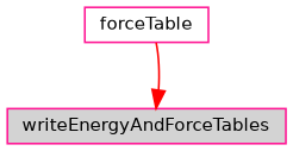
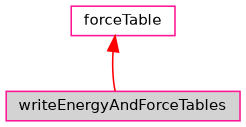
  digraph {
    rankdir=TB
    node [color=deeppink fontname=Helvetica fontsize=10 shape=box style=filled]
    n1 [fillcolor=white fontcolor=black height=0.2 label=forceTable width=0.4]
    n2 [fillcolor=lightgrey height=0.2 label=writeEnergyAndForceTables width=0.4]
-   n2 -> n1 [color=red dir=back fontname=Helvetica fontsize=10 labelfontname=Helvetica labelfontsize=10 style=solid]
+   n1 -> n2 [color=red dir=back fontname=Helvetica fontsize=10 labelfontname=Helvetica labelfontsize=10 style=solid]
  }
